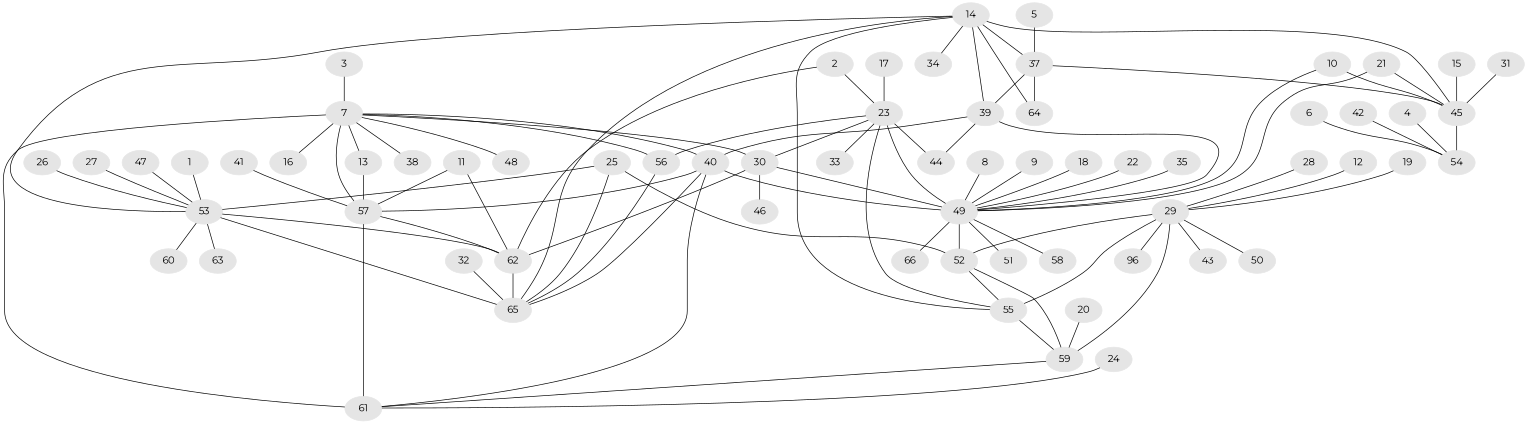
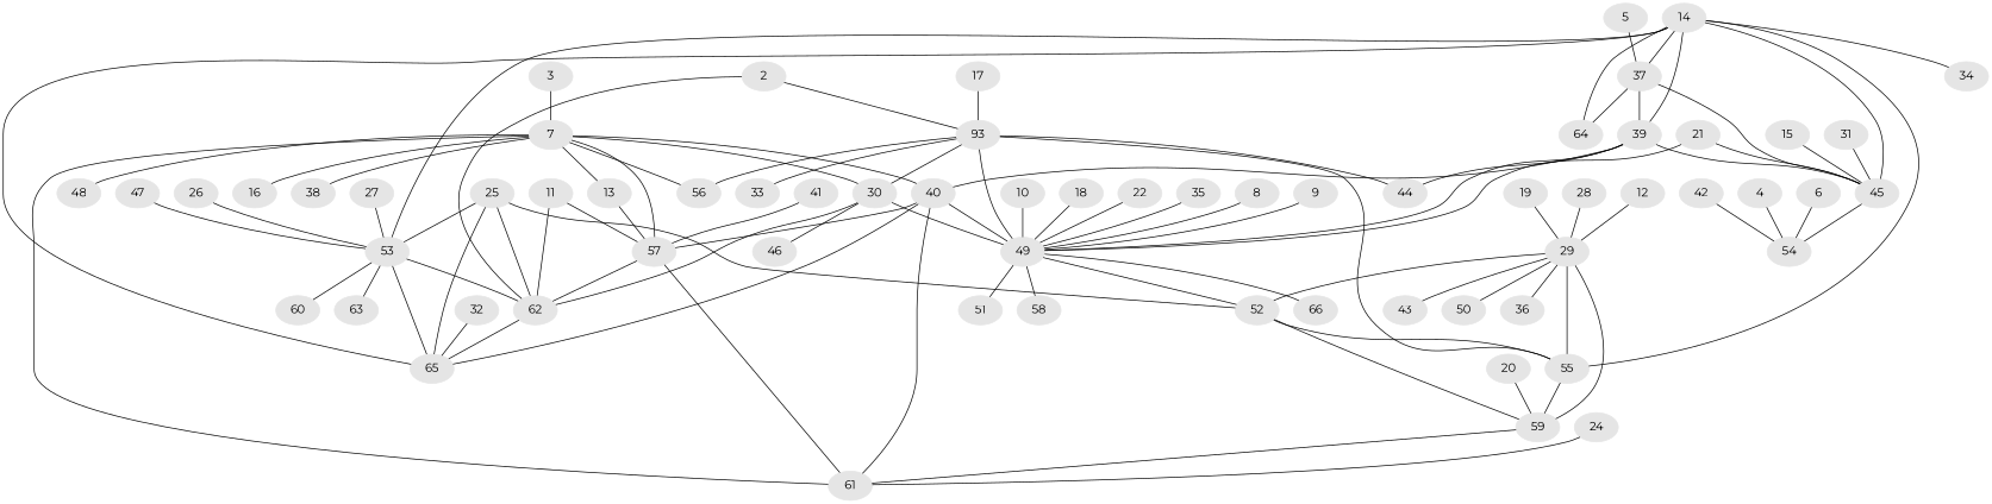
  graph {
    fontname=Montserrat
    node [color=gray90 fontname=Montserrat style=filled]
    edge [fontname=Montserrat weight=1.0]
-   1
    53
    62
    65
    60
    63
    2
-   23
+   23 [label=93]
    30
    33
    56
    49
    55
    44
    3
    7
    16
    38
    40
    48
    57
    61
    13
    4
    54
    5
    37
    39
    45
    64
    6
    46
    8
    52
    51
    58
    66
    9
    10
    11
    12
    29
    59
-   36 [label=96]
+   36
    43
    50
    14
    34
    15
    17
    18
    19
    20
    21
    22
    24
    25
    26
    27
    28
    31
    32
    35
    41
    42
    47
-   1 -- 53
    53 -- 62
    53 -- 65 [weight=3.0]
    53 -- 60
    53 -- 63
    62 -- 65 [weight=3.0]
    2 -- 62
    2 -- 23
    23 -- 30
    23 -- 33
    23 -- 56
    23 -- 49 [weight=4.0]
    23 -- 55
    23 -- 44
    30 -- 62
    30 -- 49 [weight=4.0]
    30 -- 46
-   56 -- 65
    49 -- 52
    49 -- 51
    49 -- 58
    49 -- 66
    55 -- 59
    3 -- 7
    7 -- 30
    7 -- 56
    7 -- 16
    7 -- 38
    7 -- 40 [weight=2.0]
    7 -- 48
    7 -- 57 [weight=2.0]
    7 -- 61 [weight=4.0]
    7 -- 13
    40 -- 65
    40 -- 49
    40 -- 57
    40 -- 61 [weight=2.0]
    57 -- 62
    57 -- 61 [weight=2.0]
    13 -- 57
    4 -- 54
    5 -- 37
    37 -- 39 [weight=4.0]
    37 -- 45 [weight=2.0]
    37 -- 64
    39 -- 49
    39 -- 44
    39 -- 40
-   10 -- 45 [weight=2.0]
+   39 -- 45 [weight=2.0]
    45 -- 54
    6 -- 54
    8 -- 49
    52 -- 55
    52 -- 59
    9 -- 49
    10 -- 49
    11 -- 62
    11 -- 57
    12 -- 29
    29 -- 55 [weight=3.0]
    29 -- 52 [weight=3.0]
    29 -- 59 [weight=3.0]
    29 -- 36
    29 -- 43
    29 -- 50
    59 -- 61
    14 -- 53
    14 -- 65
    14 -- 55
    14 -- 37 [weight=2.0]
    14 -- 39 [weight=2.0]
    14 -- 45
    14 -- 64
    14 -- 34
    15 -- 45
    17 -- 23
    18 -- 49
    19 -- 29
    20 -- 59
    21 -- 49
    21 -- 45
    22 -- 49
    24 -- 61
    25 -- 53
+   25 -- 62
    25 -- 65 [weight=3.0]
    25 -- 52
    26 -- 53
    27 -- 53
    28 -- 29
    31 -- 45
    32 -- 65
    35 -- 49
    41 -- 57
    42 -- 54
    47 -- 53
  }
